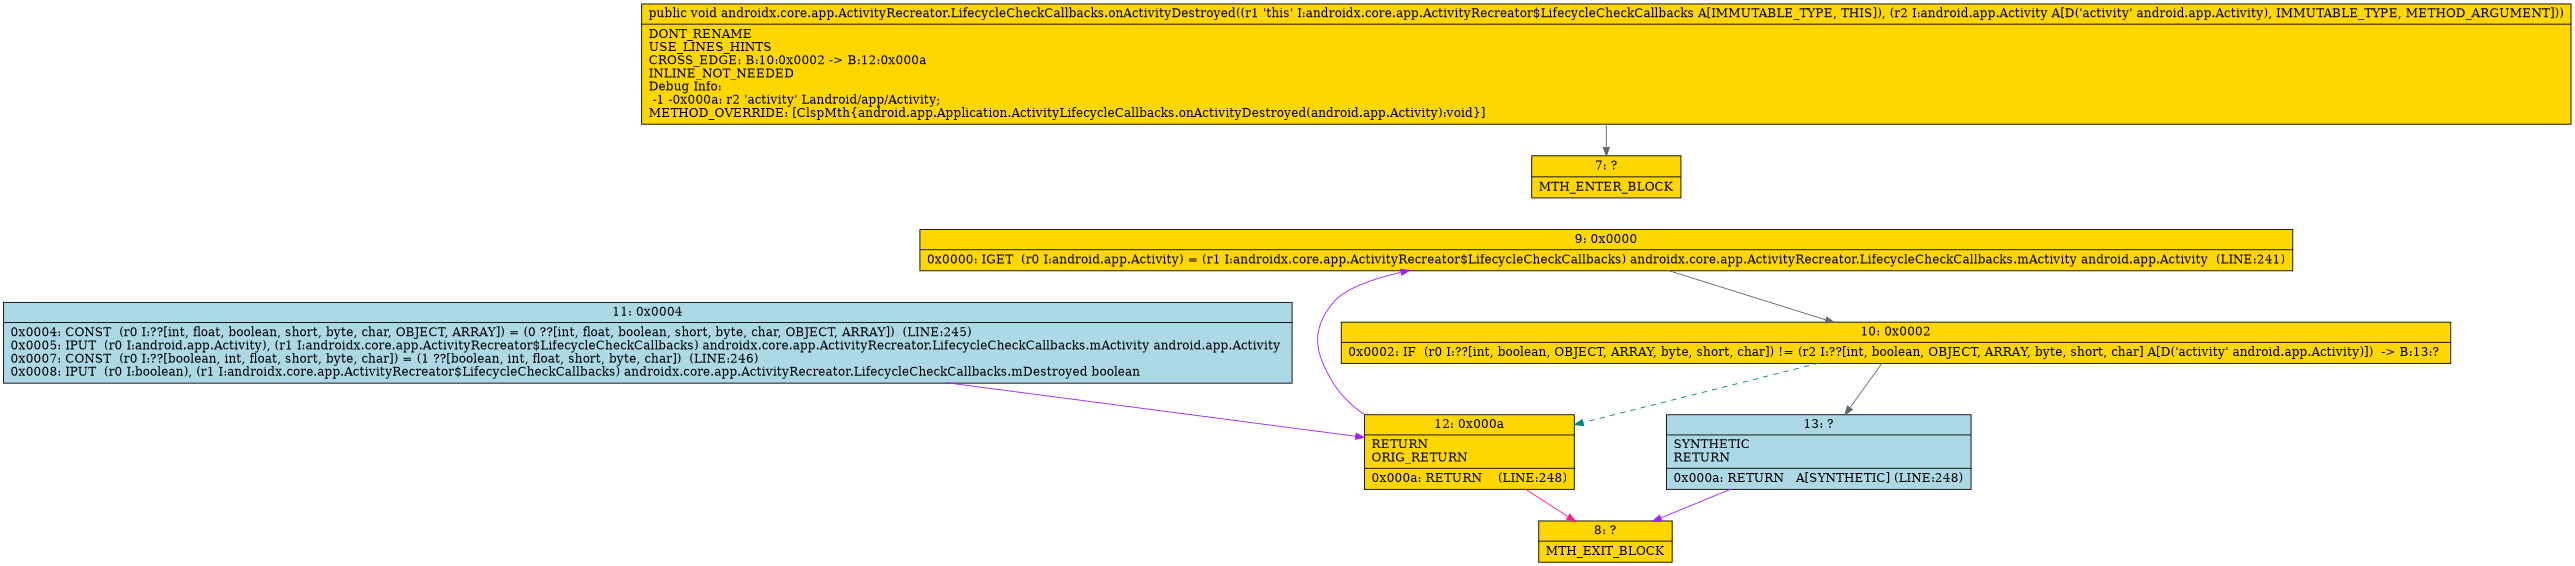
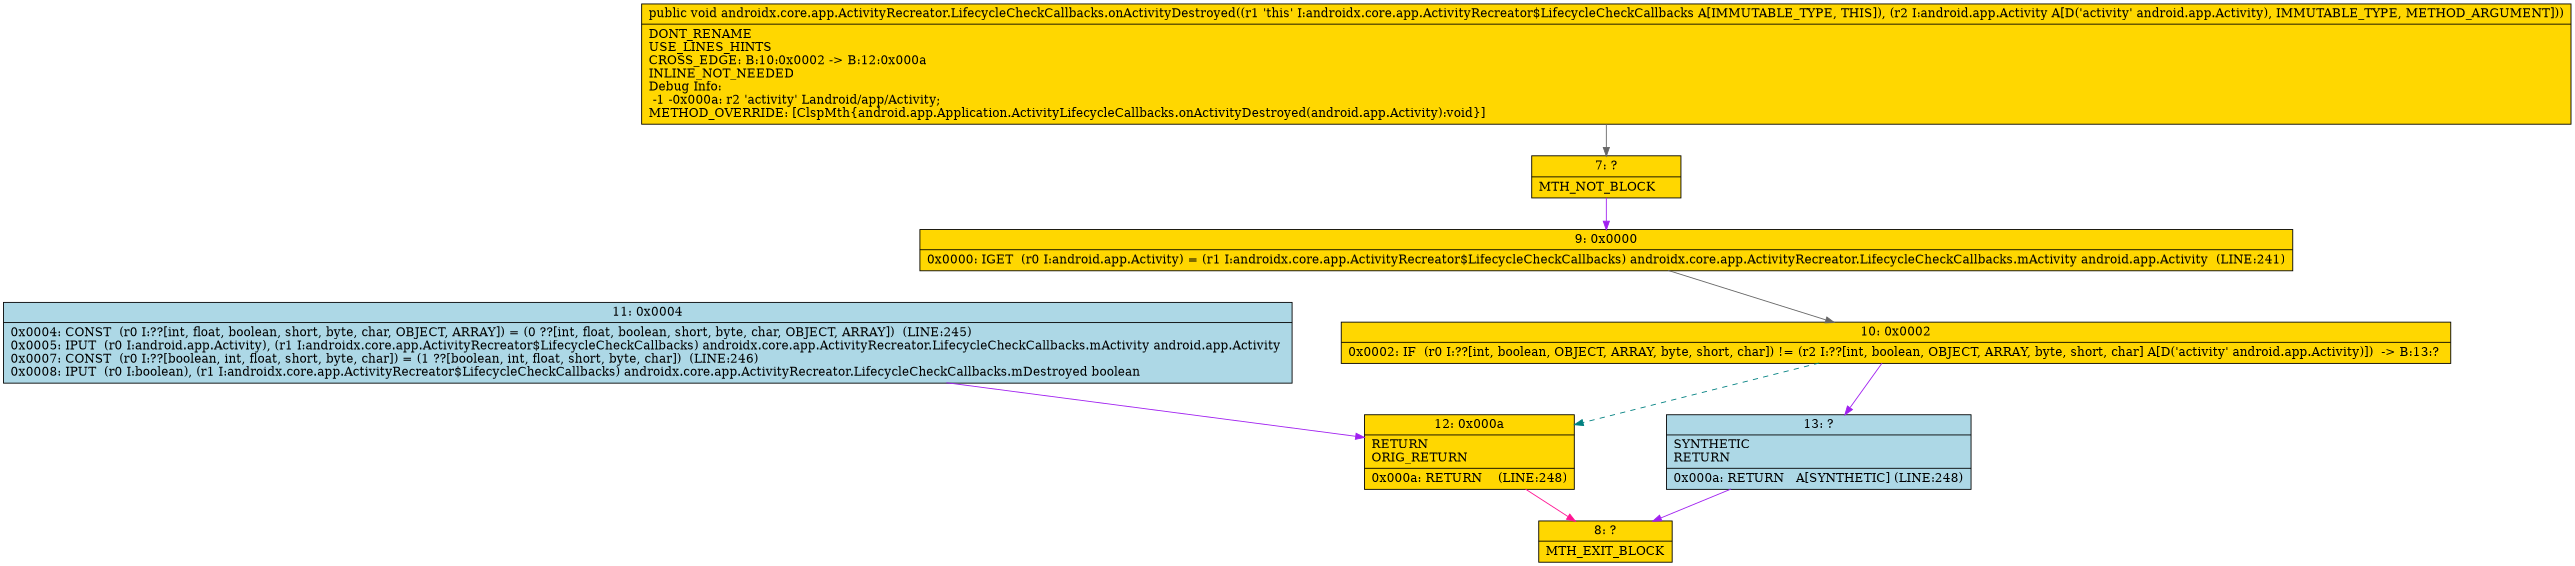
  digraph {
    node [fillcolor=gold shape=record style=filled]
    edge [color=purple]
-   n1 [label="{7\:\ ?|MTH_ENTER_BLOCK\l}"]
+   n1 [label="{7\:\ ?|MTH_NOT_BLOCK\l}"]
    n2 [label="{9\:\ 0x0000|0x0000: IGET  (r0 I:android.app.Activity) = (r1 I:androidx.core.app.ActivityRecreator$LifecycleCheckCallbacks) androidx.core.app.ActivityRecreator.LifecycleCheckCallbacks.mActivity android.app.Activity  (LINE:241)\l}"]
    n3 [label="{10\:\ 0x0002|0x0002: IF  (r0 I:??[int, boolean, OBJECT, ARRAY, byte, short, char]) != (r2 I:??[int, boolean, OBJECT, ARRAY, byte, short, char] A[D('activity' android.app.Activity)])  \-\> B:13:? \l}"]
    n4 [fillcolor=lightblue label="{13\:\ ?|SYNTHETIC\lRETURN\l|0x000a: RETURN   A[SYNTHETIC] (LINE:248)\l}"]
    n5 [label="{12\:\ 0x000a|RETURN\lORIG_RETURN\l|0x000a: RETURN    (LINE:248)\l}"]
    n6 [fillcolor=lightblue label="{11\:\ 0x0004|0x0004: CONST  (r0 I:??[int, float, boolean, short, byte, char, OBJECT, ARRAY]) = (0 ??[int, float, boolean, short, byte, char, OBJECT, ARRAY])  (LINE:245)\l0x0005: IPUT  (r0 I:android.app.Activity), (r1 I:androidx.core.app.ActivityRecreator$LifecycleCheckCallbacks) androidx.core.app.ActivityRecreator.LifecycleCheckCallbacks.mActivity android.app.Activity \l0x0007: CONST  (r0 I:??[boolean, int, float, short, byte, char]) = (1 ??[boolean, int, float, short, byte, char])  (LINE:246)\l0x0008: IPUT  (r0 I:boolean), (r1 I:androidx.core.app.ActivityRecreator$LifecycleCheckCallbacks) androidx.core.app.ActivityRecreator.LifecycleCheckCallbacks.mDestroyed boolean \l}"]
    n7 [label="{8\:\ ?|MTH_EXIT_BLOCK\l}"]
    n8 [label="{public void androidx.core.app.ActivityRecreator.LifecycleCheckCallbacks.onActivityDestroyed((r1 'this' I:androidx.core.app.ActivityRecreator$LifecycleCheckCallbacks A[IMMUTABLE_TYPE, THIS]), (r2 I:android.app.Activity A[D('activity' android.app.Activity), IMMUTABLE_TYPE, METHOD_ARGUMENT]))  | DONT_RENAME\lUSE_LINES_HINTS\lCROSS_EDGE: B:10:0x0002 \-\> B:12:0x000a\lINLINE_NOT_NEEDED\lDebug Info:\l  \-1 \-0x000a: r2 'activity' Landroid\/app\/Activity;\lMETHOD_OVERRIDE: [ClspMth\{android.app.Application.ActivityLifecycleCallbacks.onActivityDestroyed(android.app.Activity):void\}]\l}"]
-   n5 -> n2
+   n1 -> n2
    n2 -> n3 [color=gray40]
-   n3 -> n4 [color=gray40]
+   n3 -> n4
    n3 -> n5 [color=teal style=dashed]
    n4 -> n7
    n5 -> n7 [color=deeppink]
    n6 -> n5
    n8 -> n1 [color=gray40]
  }
